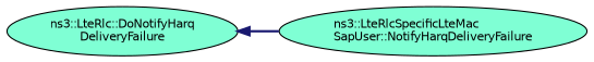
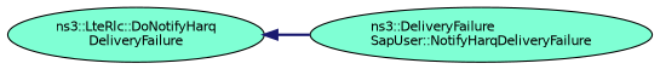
  digraph {
    rankdir=LR
    node [color=black fillcolor=aquamarine fontname=Helvetica fontsize=10 shape=ellipse style=filled]
    n1 [fontcolor=black height=0.2 label="ns3::LteRlc::DoNotifyHarq\lDeliveryFailure" width=0.4]
-   n2 [height=0.2 label="ns3::LteRlcSpecificLteMac\lSapUser::NotifyHarqDeliveryFailure" width=0.4]
+   n2 [height=0.2 label="ns3::DeliveryFailure\lSapUser::NotifyHarqDeliveryFailure" width=0.4]
    n1 -> n2 [color=midnightblue dir=back fontname=Helvetica fontsize=10 labelfontname=Helvetica labelfontsize=10 style=bold]
  }
